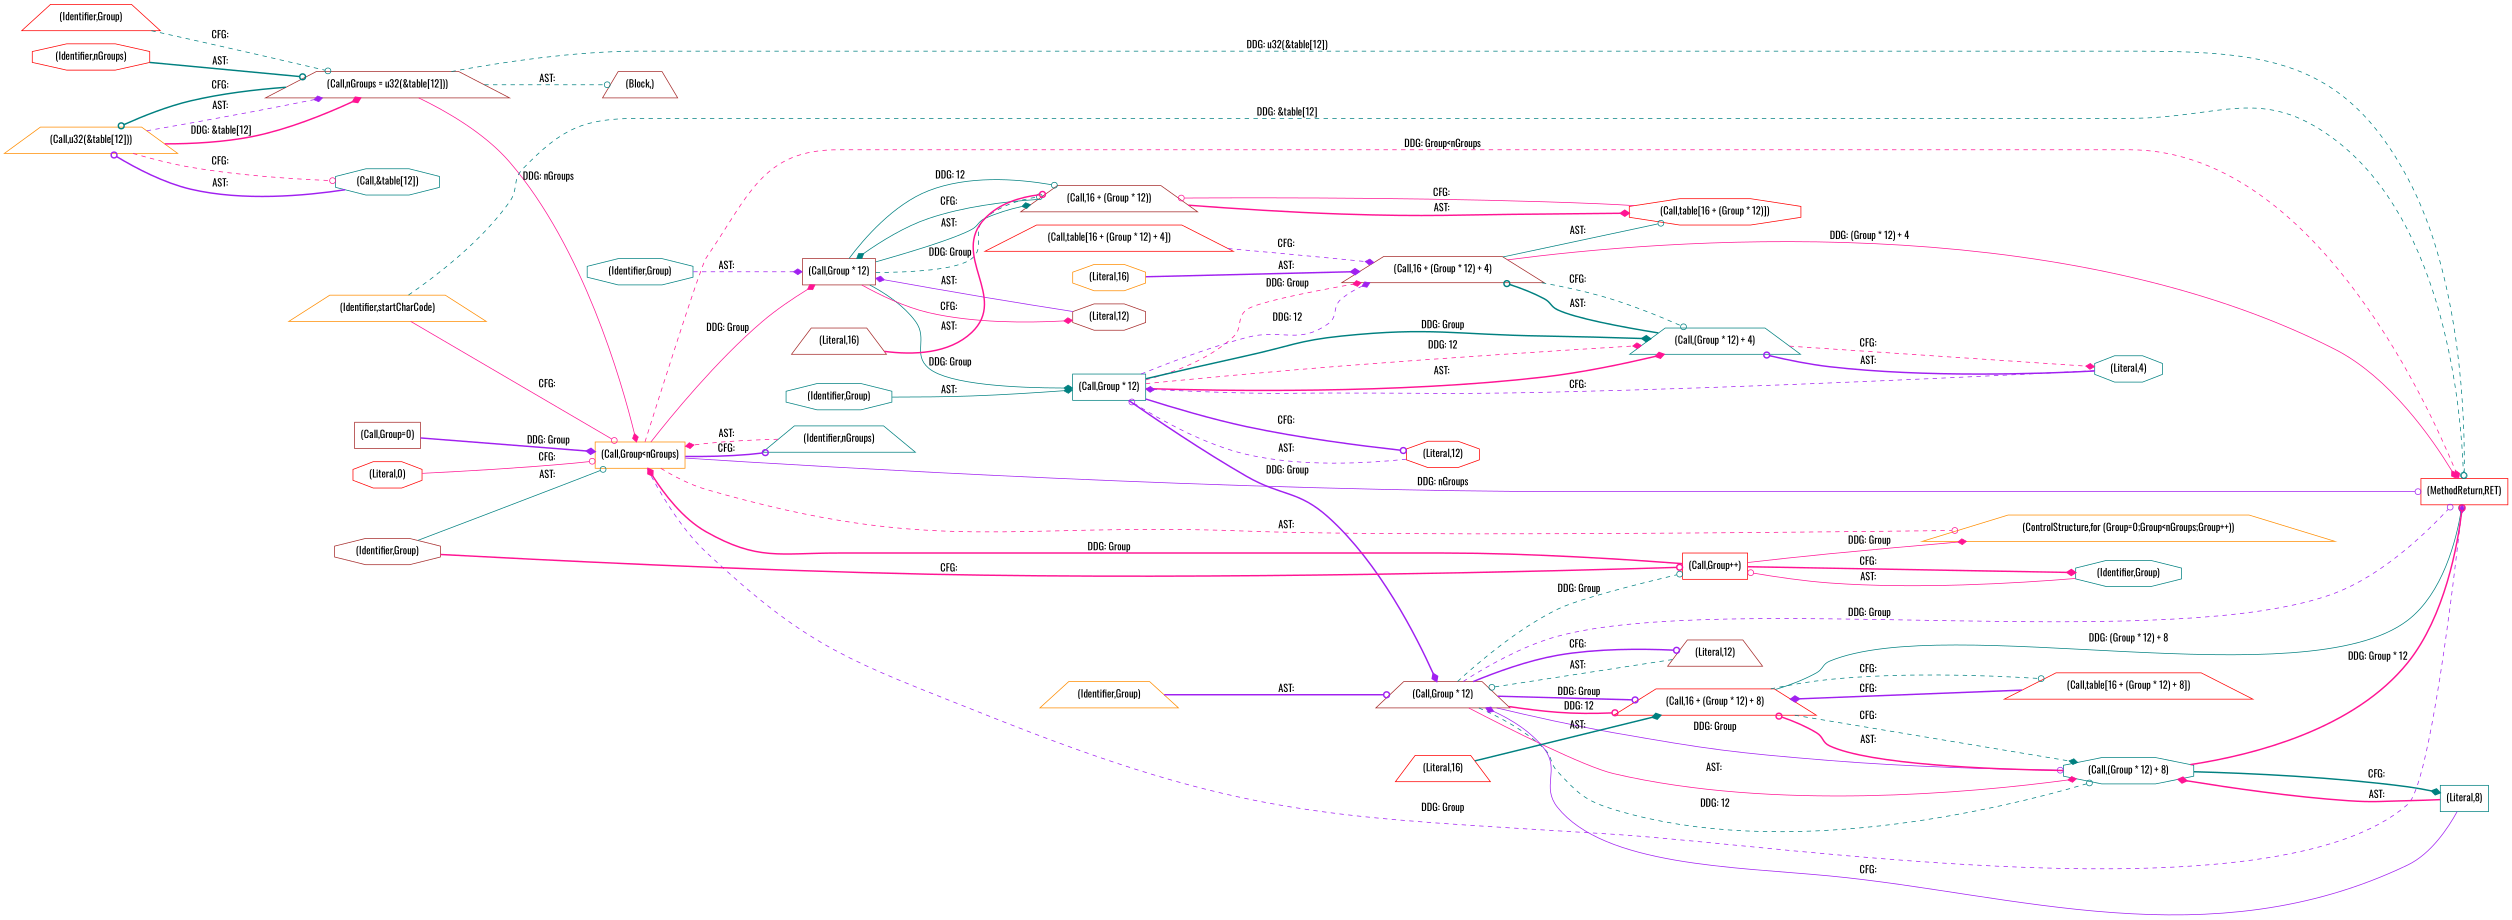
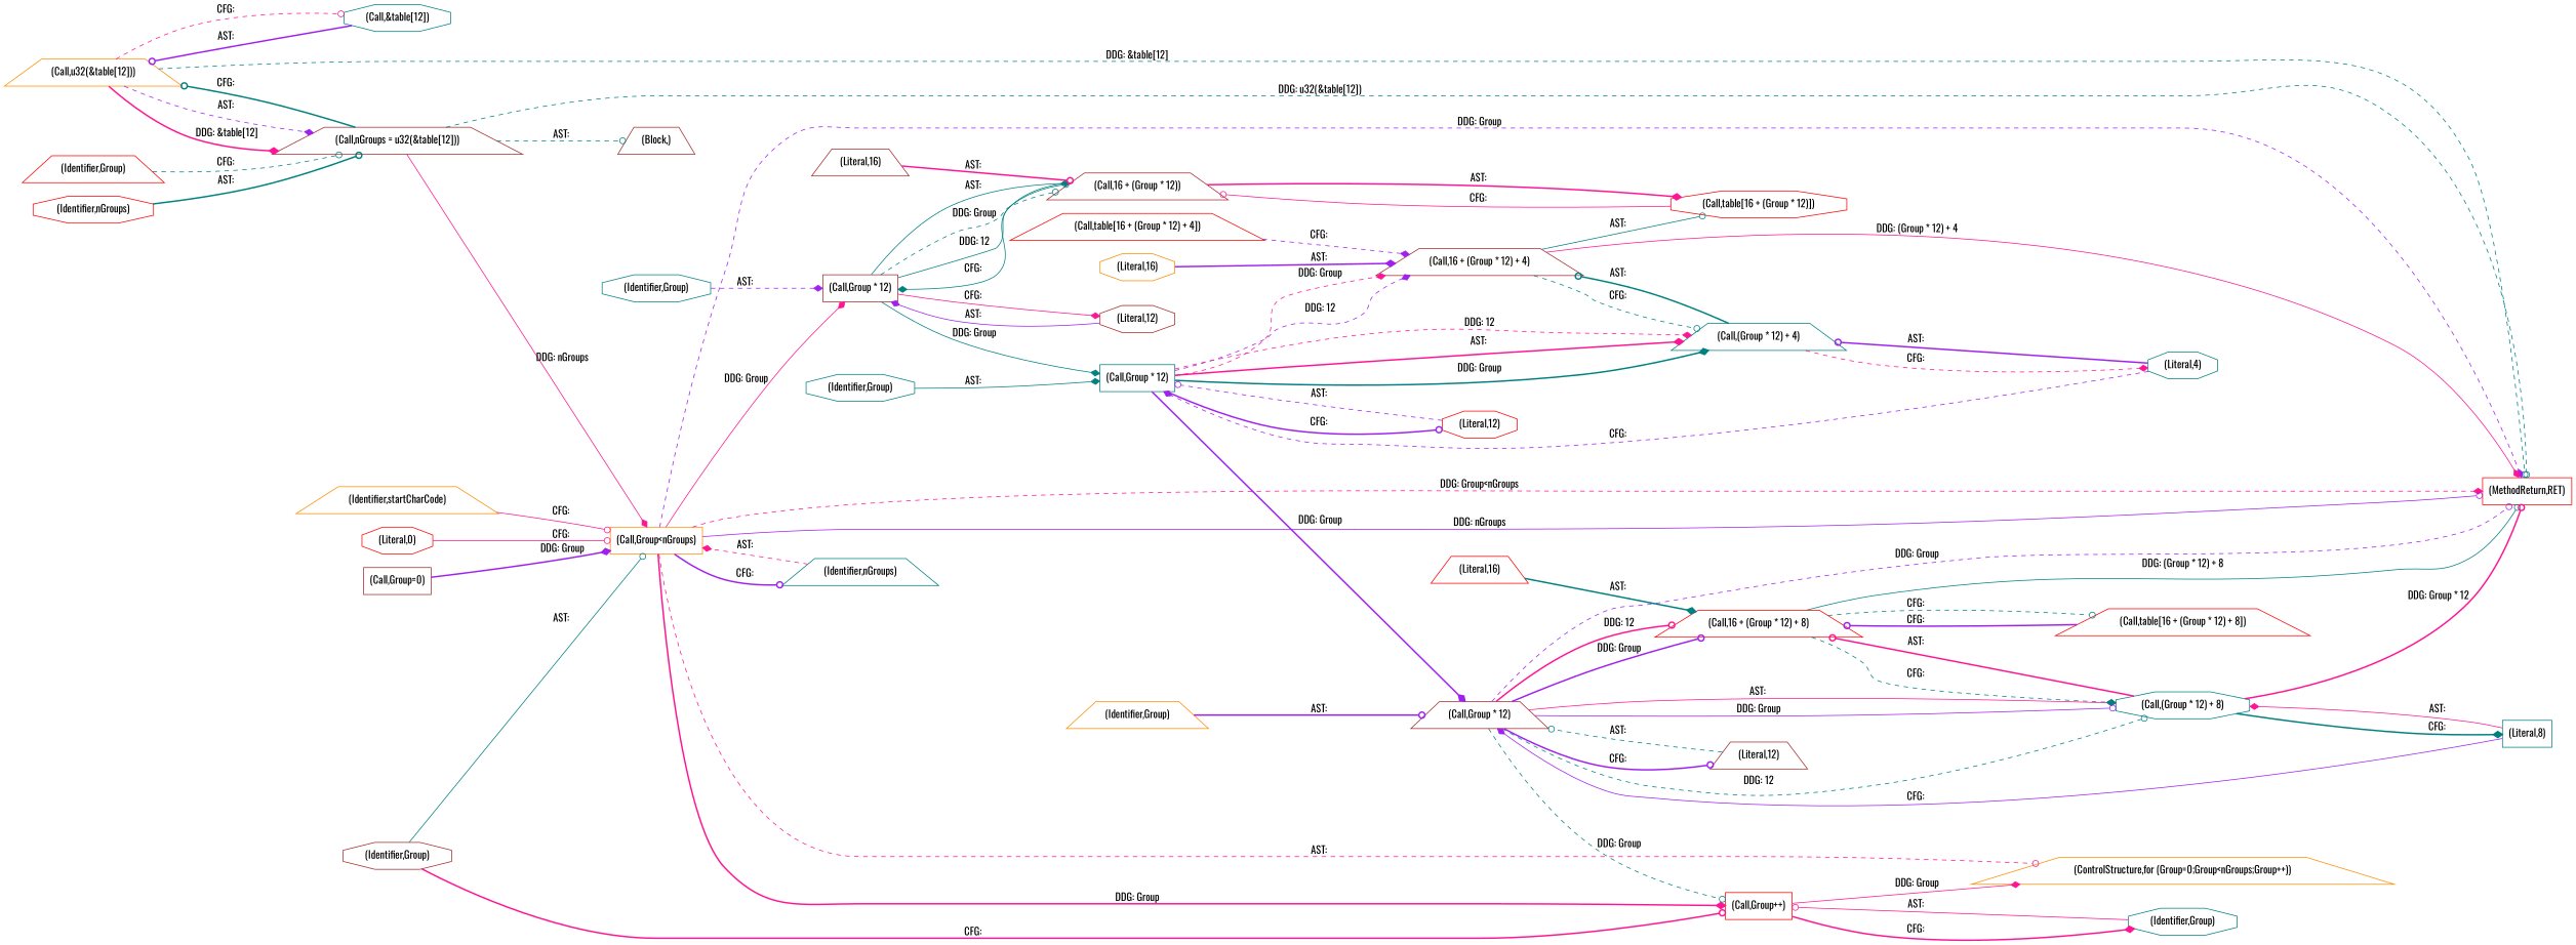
  digraph {
    fontname=Oswald
    rankdir=LR
    node [color=brown fontname=Oswald shape=trapezium]
    edge [arrowhead=odot color=deeppink fontname=Oswald style=bold]
    n1 [color=darkorange label="(Call,u32(&table[12]))"]
    n2 [label="(Call,nGroups = u32(&table[12]))"]
    n3 [color=red label="(MethodReturn,RET)" shape=box]
    n4 [color=teal label="(Call,&table[12])" shape=octagon]
    n5 [color=darkorange label="(Call,Group<nGroups)" shape=box]
    n6 [label="(Block,)"]
    n7 [label="(Call,Group * 12)" shape=box]
    n8 [color=teal label="(Identifier,nGroups)"]
    n9 [color=darkorange label="(ControlStructure,for (Group=0;Group<nGroups;Group++))"]
    n10 [label="(Call,16 + (Group * 12))"]
    n11 [color=teal label="(Call,Group * 12)" shape=box]
    n12 [label="(Literal,12)" shape=octagon]
    n13 [color=red label="(Call,table[16 + (Group * 12)])" shape=octagon]
    n14 [label="(Call,16 + (Group * 12) + 4)"]
    n15 [color=teal label="(Call,(Group * 12) + 4)"]
    n16 [label="(Call,Group * 12)"]
    n17 [color=red label="(Literal,12)" shape=octagon]
    n18 [color=teal label="(Literal,4)" shape=octagon]
    n19 [color=red label="(Call,Group++)" shape=box]
    n20 [color=red label="(Call,16 + (Group * 12) + 8)"]
    n21 [color=teal label="(Call,(Group * 12) + 8)" shape=octagon]
    n22 [label="(Literal,12)"]
    n23 [color=red label="(Call,table[16 + (Group * 12) + 4])"]
    n24 [color=teal label="(Identifier,Group)" shape=octagon]
    n25 [color=red label="(Call,table[16 + (Group * 12) + 8])"]
    n26 [color=teal label="(Literal,8)" shape=box]
    n27 [color=teal label="(Identifier,Group)" shape=octagon]
    n28 [color=teal label="(Identifier,Group)" shape=octagon]
    n29 [label="(Call,Group=0)" shape=box]
    n30 [color=darkorange label="(Identifier,startCharCode)"]
    n31 [color=red label="(Identifier,Group)"]
    n32 [color=darkorange label="(Identifier,Group)"]
    n33 [label="(Identifier,Group)" shape=octagon]
    n34 [color=darkorange label="(Literal,16)" shape=octagon]
    n35 [label="(Literal,16)"]
    n36 [color=red label="(Literal,16)"]
    n37 [color=red label="(Literal,0)" shape=octagon]
    n38 [color=red label="(Identifier,nGroups)" shape=octagon]
    n1 -> n2 [arrowhead=diamond color=purple label="AST: " style=dashed]
    n1 -> n2 [arrowhead=diamond label="DDG: &table[12]"]
-   n30 -> n3 [color=teal label="DDG: &table[12]" style=dashed]
+   n1 -> n3 [color=teal label="DDG: &table[12]" style=dashed]
    n1 -> n4 [label="CFG: " style=dashed]
    n2 -> n1 [color=teal label="CFG: "]
    n2 -> n3 [color=teal label="DDG: u32(&table[12])" style=dashed]
    n2 -> n5 [arrowhead=diamond label="DDG: nGroups" style=solid]
    n2 -> n6 [color=teal label="AST: " style=dashed]
    n4 -> n1 [color=purple label="AST: "]
    n5 -> n3 [arrowhead=diamond color=purple label="DDG: Group" style=dashed]
    n5 -> n3 [arrowhead=diamond label="DDG: Group<nGroups" style=dashed]
    n5 -> n3 [color=purple label="DDG: nGroups" style=solid]
    n5 -> n7 [arrowhead=diamond label="DDG: Group" style=solid]
    n5 -> n8 [color=purple label="CFG: "]
    n5 -> n9 [label="AST: " style=dashed]
    n7 -> n10 [arrowhead=diamond color=teal label="AST: " style=solid]
    n7 -> n10 [color=teal label="DDG: Group" style=dashed]
    n7 -> n10 [color=teal label="DDG: 12" style=solid]
    n7 -> n11 [arrowhead=diamond color=teal label="DDG: Group" style=solid]
    n7 -> n12 [arrowhead=diamond label="CFG: " style=solid]
    n8 -> n5 [arrowhead=diamond label="AST: " style=dashed]
    n10 -> n7 [arrowhead=diamond color=teal label="CFG: " style=solid]
    n10 -> n13 [arrowhead=diamond label="AST: "]
    n11 -> n14 [arrowhead=diamond label="DDG: Group" style=dashed]
    n11 -> n14 [arrowhead=diamond color=purple label="DDG: 12" style=dashed]
    n11 -> n15 [arrowhead=diamond label="AST: "]
    n11 -> n15 [arrowhead=diamond color=teal label="DDG: Group"]
    n11 -> n15 [arrowhead=diamond label="DDG: 12" style=dashed]
    n11 -> n16 [arrowhead=diamond color=purple label="DDG: Group"]
    n11 -> n17 [color=purple label="CFG: "]
    n12 -> n7 [arrowhead=diamond color=purple label="AST: " style=solid]
    n13 -> n10 [label="CFG: " style=solid]
    n14 -> n3 [arrowhead=diamond label="DDG: (Group * 12) + 4" style=solid]
    n14 -> n13 [color=teal label="AST: " style=solid]
    n14 -> n15 [color=teal label="CFG: " style=dashed]
    n15 -> n14 [color=teal label="AST: "]
    n15 -> n18 [arrowhead=diamond label="CFG: " style=dashed]
    n16 -> n3 [color=purple label="DDG: Group" style=dashed]
    n16 -> n19 [color=teal label="DDG: Group" style=dashed]
    n16 -> n20 [color=purple label="DDG: Group"]
    n16 -> n20 [label="DDG: 12"]
    n16 -> n21 [arrowhead=diamond label="AST: " style=solid]
    n16 -> n21 [color=purple label="DDG: Group" style=solid]
    n16 -> n21 [color=teal label="DDG: 12" style=dashed]
    n16 -> n22 [color=purple label="CFG: "]
    n17 -> n11 [color=purple label="AST: " style=dashed]
    n18 -> n11 [arrowhead=diamond color=purple label="CFG: " style=dashed]
    n18 -> n15 [color=purple label="AST: "]
-   n19 -> n5 [arrowhead=diamond label="DDG: Group"]
+   n5 -> n19 [arrowhead=diamond label="DDG: Group"]
    n19 -> n9 [arrowhead=diamond label="DDG: Group" style=solid]
    n19 -> n24 [arrowhead=diamond label="CFG: "]
    n20 -> n3 [color=teal label="DDG: (Group * 12) + 8" style=solid]
    n20 -> n21 [arrowhead=diamond color=teal label="CFG: " style=dashed]
    n20 -> n25 [color=teal label="CFG: " style=dashed]
    n21 -> n3 [label="DDG: Group * 12"]
    n21 -> n20 [label="AST: "]
    n21 -> n26 [arrowhead=diamond color=teal label="CFG: "]
    n22 -> n16 [color=teal label="AST: " style=dashed]
    n23 -> n14 [arrowhead=diamond color=purple label="CFG: " style=dashed]
    n24 -> n19 [label="AST: " style=solid]
-   n25 -> n20 [arrowhead=diamond color=purple label="CFG: "]
+   n25 -> n20 [color=purple label="CFG: "]
    n26 -> n16 [arrowhead=diamond color=purple label="CFG: " style=solid]
-   n26 -> n21 [arrowhead=diamond label="AST: "]
+   n26 -> n21 [arrowhead=diamond label="AST: " style=solid]
    n27 -> n11 [arrowhead=diamond color=teal label="AST: " style=solid]
    n28 -> n7 [arrowhead=diamond color=purple label="AST: " style=dashed]
    n29 -> n5 [arrowhead=diamond color=purple label="DDG: Group"]
    n30 -> n5 [label="CFG: " style=solid]
    n31 -> n2 [color=teal label="CFG: " style=dashed]
    n32 -> n16 [color=purple label="AST: "]
    n33 -> n5 [color=teal label="AST: " style=solid]
    n33 -> n19 [label="CFG: "]
    n34 -> n14 [arrowhead=diamond color=purple label="AST: "]
    n35 -> n10 [label="AST: "]
    n36 -> n20 [arrowhead=diamond color=teal label="AST: "]
    n37 -> n5 [label="CFG: " style=solid]
    n38 -> n2 [color=teal label="AST: "]
  }
